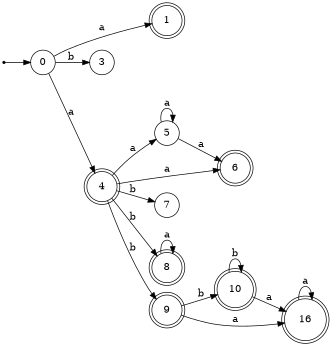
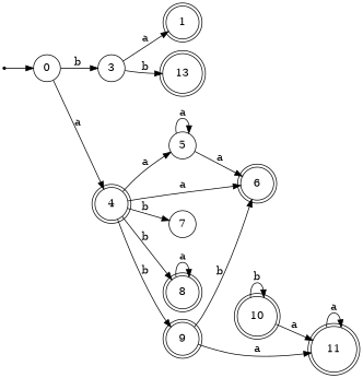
  digraph {
    rankdir=LR
    node [shape=doublecircle]
    dummy0 [shape=point]
    0 [shape=circle]
    1
    3 [shape=circle]
    4
+   13
    5 [shape=circle]
    6
    7 [shape=circle]
    8
    9
    10
-   11 [label=16]
+   11
    dummy0 -> 0
-   0 -> 1 [label=a]
+   3 -> 1 [label=a]
    0 -> 3 [label=b]
    0 -> 4 [label=a]
+   3 -> 13 [label=b]
    4 -> 5 [label=a]
    4 -> 6 [label=a]
    4 -> 7 [label=b]
    4 -> 8 [label=b]
    4 -> 9 [label=b]
    5 -> 5 [label=a]
    5 -> 6 [label=a]
    8 -> 8 [label=a]
-   9 -> 10 [label=b]
+   9 -> 6 [label=b]
    9 -> 11 [label=a]
    10 -> 10 [label=b]
    10 -> 11 [label=a]
    11 -> 11 [label=a]
  }
